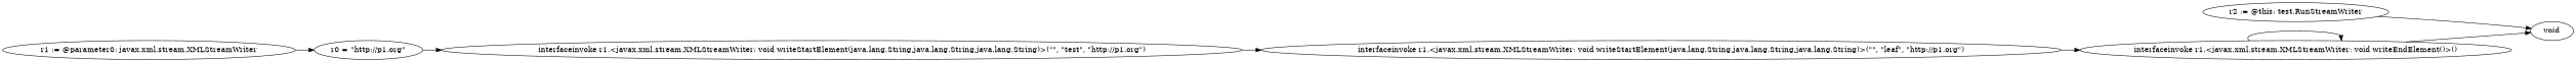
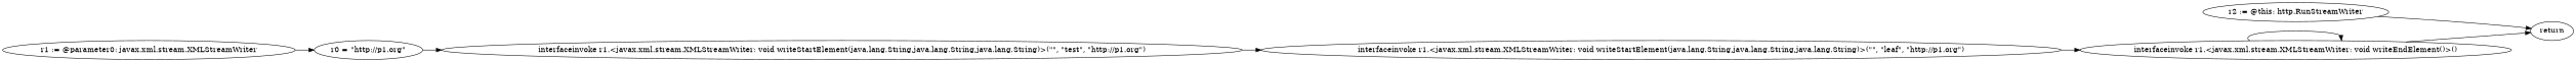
  digraph {
    rankdir=LR
-   "r2 := @this: test.RunStreamWriter"
-   return [label=void]
+   "r2 := @this: test.RunStreamWriter" [label="r2 := @this: http.RunStreamWriter"]
+   return
    "r1 := @parameter0: javax.xml.stream.XMLStreamWriter"
    "r0 = \"http://p1.org\""
    "interfaceinvoke r1.<javax.xml.stream.XMLStreamWriter: void writeStartElement(java.lang.String,java.lang.String,java.lang.String)>(\"\", \"test\", \"http://p1.org\")"
    "interfaceinvoke r1.<javax.xml.stream.XMLStreamWriter: void writeStartElement(java.lang.String,java.lang.String,java.lang.String)>(\"\", \"leaf\", \"http://p1.org\")"
    "interfaceinvoke r1.<javax.xml.stream.XMLStreamWriter: void writeEndElement()>()"
    "r2 := @this: test.RunStreamWriter" -> return
    "r1 := @parameter0: javax.xml.stream.XMLStreamWriter" -> "r0 = \"http://p1.org\""
    "r0 = \"http://p1.org\"" -> "interfaceinvoke r1.<javax.xml.stream.XMLStreamWriter: void writeStartElement(java.lang.String,java.lang.String,java.lang.String)>(\"\", \"test\", \"http://p1.org\")"
    "interfaceinvoke r1.<javax.xml.stream.XMLStreamWriter: void writeStartElement(java.lang.String,java.lang.String,java.lang.String)>(\"\", \"test\", \"http://p1.org\")" -> "interfaceinvoke r1.<javax.xml.stream.XMLStreamWriter: void writeStartElement(java.lang.String,java.lang.String,java.lang.String)>(\"\", \"leaf\", \"http://p1.org\")"
    "interfaceinvoke r1.<javax.xml.stream.XMLStreamWriter: void writeStartElement(java.lang.String,java.lang.String,java.lang.String)>(\"\", \"leaf\", \"http://p1.org\")" -> "interfaceinvoke r1.<javax.xml.stream.XMLStreamWriter: void writeEndElement()>()"
    "interfaceinvoke r1.<javax.xml.stream.XMLStreamWriter: void writeEndElement()>()" -> return
    "interfaceinvoke r1.<javax.xml.stream.XMLStreamWriter: void writeEndElement()>()" -> "interfaceinvoke r1.<javax.xml.stream.XMLStreamWriter: void writeEndElement()>()"
  }
